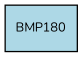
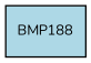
  digraph {
    compound=true
    fontname=Nunito
-   n1 [fillcolor=lightblue fontname=Nunito fontsize=10 label=BMP180 pencolor=black shape=box style=filled color=black]
+   n1 [fillcolor=lightblue fontname=Nunito fontsize=10 label=BMP188 pencolor=black shape=box style=filled color=black]
  }
